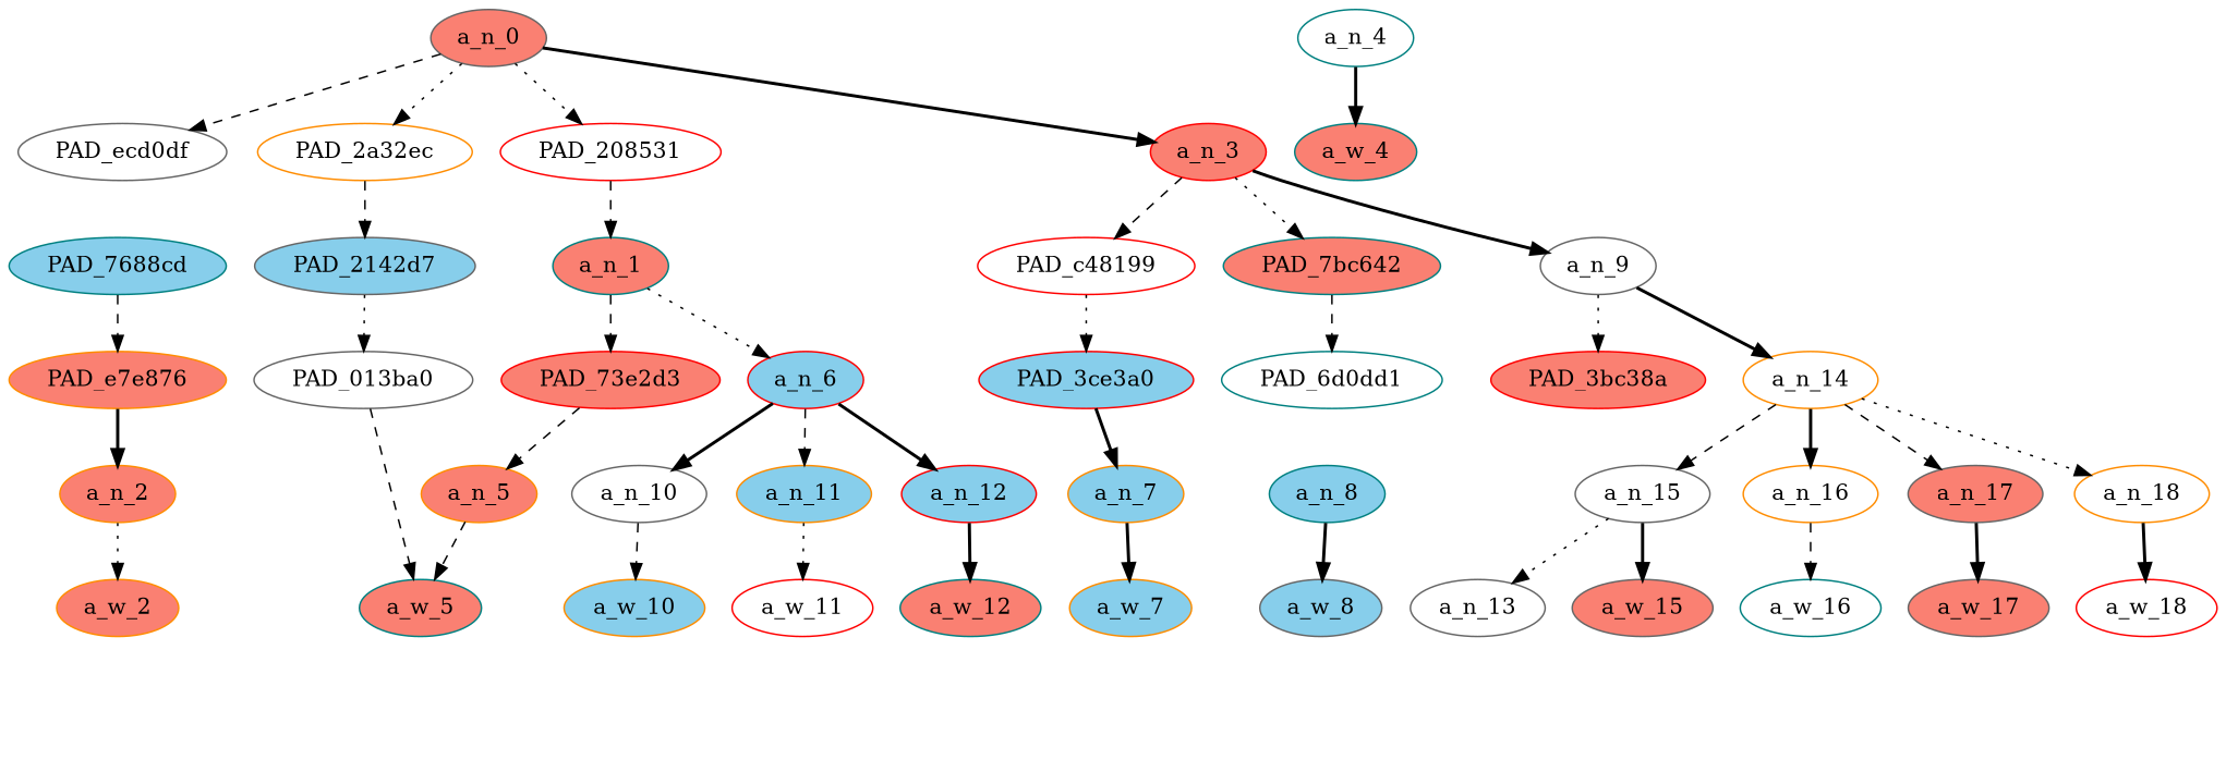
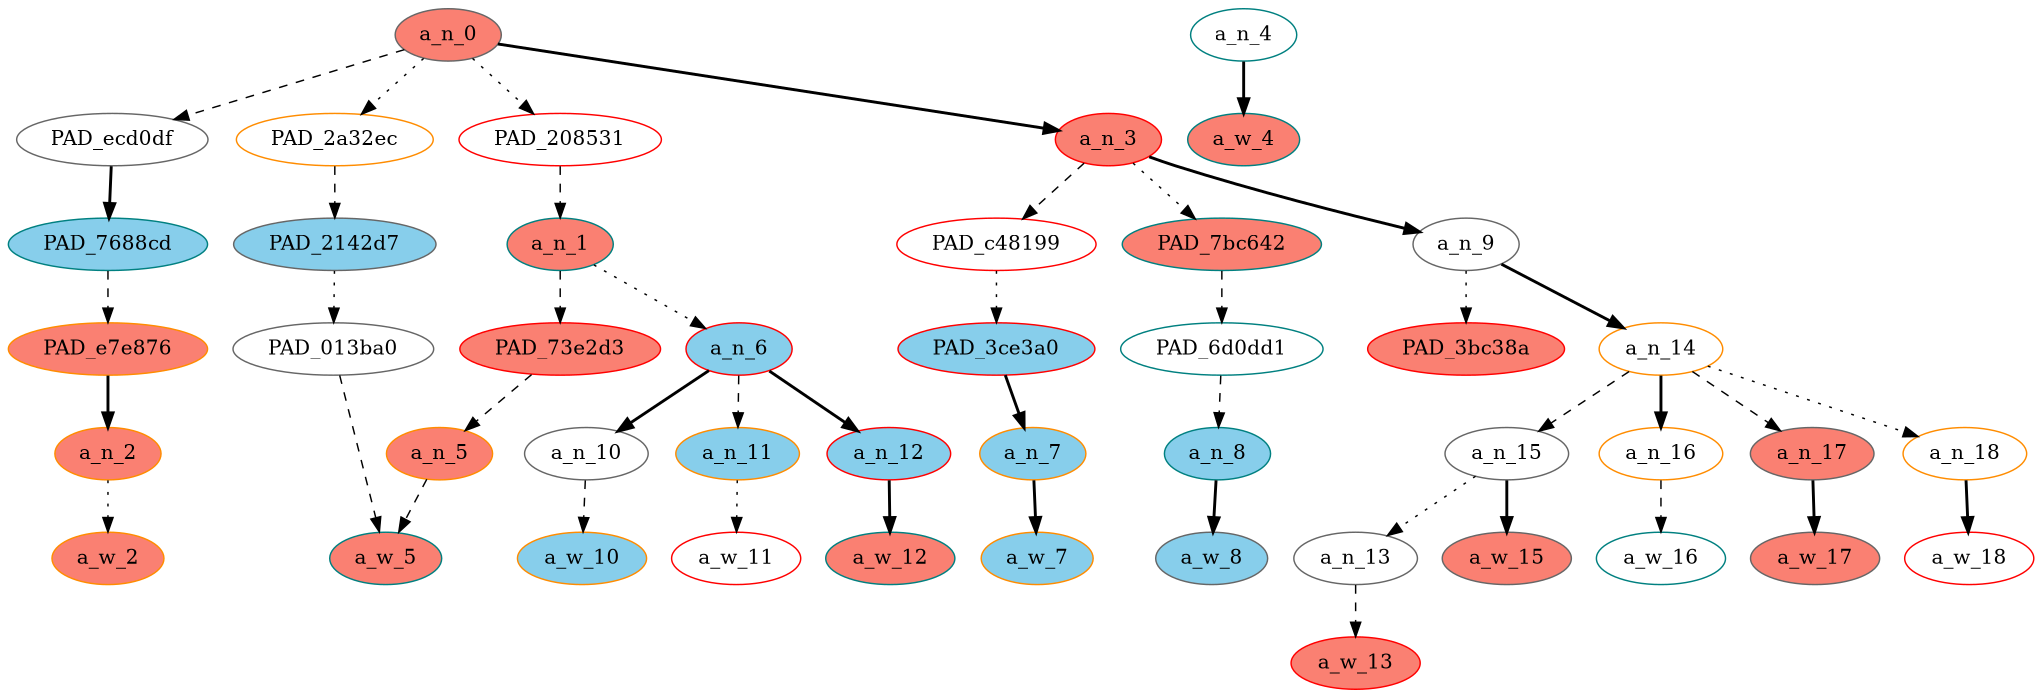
  strict digraph {
    node [color=gray40 div_dir=1 fillcolor=salmon index=0 level=1 style=filled text_span="[4]" value=0.04844736]
    edge [style=dashed]
    a_n_0 [level=5 text_span="[0, 1, 2, 3, 4, 5, 6, 7, 8, 9, 10, 11, 12]" value=1.00000003]
    PAD_ecd0df [fillcolor=white index=1 level=4]
    PAD_2a32ec [color=darkorange fillcolor=white index=3 level=4 text_span="[12]" value=0.06319839]
    PAD_208531 [color=red fillcolor=white level=4 text_span="[0, 1, 2, 3]" value=0.32307864]
    a_n_3 [color=red index=2 level=4 text_span="[5, 6, 7, 8, 9, 10, 11]" value=0.56492416]
    PAD_7688cd [color=teal fillcolor=skyblue index=1 level=3]
    PAD_2142d7 [fillcolor=skyblue index=5 level=3 text_span="[12]" value=0.06319839]
    a_n_1 [color=teal level=3 text_span="[0, 1, 2, 3]" value=0.32307864]
    PAD_c48199 [color=red fillcolor=white index=2 level=3 text_span="[5]" value=0.03574497]
    PAD_7bc642 [color=teal index=3 level=3 text_span="[6]" value=0.04124368]
    a_n_9 [div_dir=-1 fillcolor=white index=4 level=3 text_span="[7, 8, 9, 10, 11]" value=0.48783818]
    PAD_e7e876 [color=darkorange index=2 level=2]
    PAD_013ba0 [fillcolor=white index=7 level=2 text_span="[12]" value=0.06319839]
    PAD_73e2d3 [color=red level=2 text_span="[0]" value=0.04489965]
    a_n_6 [color=red fillcolor=skyblue index=1 level=2 text_span="[1, 2, 3]" value=0.27792101]
    PAD_3ce3a0 [color=red fillcolor=skyblue index=3 level=2 text_span="[5]" value=0.03574497]
    PAD_6d0dd1 [color=teal fillcolor=white index=4 level=2 text_span="[6]" value=0.04124368]
    PAD_3bc38a [color=red index=5 level=2 text_span="[7]" value=0.04459374]
    a_n_14 [color=darkorange div_dir=-1 fillcolor=white index=6 level=2 text_span="[8, 9, 10, 11]" value=0.44318017]
    a_n_2 [color=darkorange index=4]
    a_w_2 [color=darkorange div_dir=0 index=4 level=0 value=you]
    a_w_5 [color=teal div_dir=0 level=0 text_span="[0]" value=in]
    a_n_4 [color=teal fillcolor=white index=12 text_span="[12]" value=0.06319839]
    a_w_4 [color=teal div_dir=0 index=12 level=0 text_span="[12]" value="🤗"]
    a_n_5 [color=darkorange text_span="[0]" value=0.04489965]
    a_n_10 [fillcolor=white index=1 text_span="[1]" value=0.05102703]
    a_n_11 [color=darkorange fillcolor=skyblue index=2 text_span="[2]" value=0.09275248]
    a_n_12 [color=red fillcolor=skyblue index=3 text_span="[3]" value=0.13389083]
    a_w_10 [color=darkorange div_dir=0 fillcolor=skyblue index=1 level=0 text_span="[1]" value=every]
    a_w_11 [color=red div_dir=0 fillcolor=white index=2 level=0 text_span="[2]" value=female]
    a_w_12 [color=teal div_dir=0 index=3 level=0 text_span="[3]" value=bestie]
    a_n_7 [color=darkorange fillcolor=skyblue index=5 text_span="[5]" value=0.03574497]
    a_n_8 [color=teal fillcolor=skyblue index=6 text_span="[6]" value=0.04124368]
    a_n_15 [fillcolor=white index=8 text_span="[8]" value=0.05168516]
    a_n_16 [color=darkorange div_dir=-1 fillcolor=white index=9 text_span="[9]" value=0.16343611]
    a_n_17 [index=10 text_span="[10]" value=0.09796138]
    a_n_18 [color=darkorange div_dir=-1 fillcolor=white index=11 text_span="[11]" value=0.12987154]
    a_w_7 [color=darkorange div_dir=0 fillcolor=skyblue index=5 level=0 text_span="[5]" value=will]
    a_w_8 [div_dir=0 fillcolor=skyblue index=6 level=0 text_span="[6]" value=always]
    a_n_13 [fillcolor=white index=7 text_span="[7]" value=0.04459374]
+   a_w_13 [color=red div_dir=0 index=7 level=0 text_span="[7]" value=find]
    a_w_15 [div_dir=0 index=8 level=0 text_span="[8]" value=one]
    a_w_16 [color=teal div_dir=0 fillcolor=white index=9 level=0 text_span="[9]" value=lesbian]
    a_w_17 [div_dir=0 index=10 level=0 text_span="[10]" value="😊"]
    a_w_18 [color=red div_dir=0 fillcolor=white index=11 level=0 text_span="[11]" value="😋"]
    a_n_0 -> PAD_ecd0df
    a_n_0 -> PAD_2a32ec [style=dotted]
    a_n_0 -> PAD_208531 [style=dotted]
    a_n_0 -> a_n_3 [style=bold]
+   PAD_ecd0df -> PAD_7688cd [style=bold]
    PAD_2a32ec -> PAD_2142d7
    PAD_208531 -> a_n_1
    a_n_3 -> PAD_c48199
    a_n_3 -> PAD_7bc642 [style=dotted]
    a_n_3 -> a_n_9 [style=bold]
    PAD_7688cd -> PAD_e7e876
    PAD_2142d7 -> PAD_013ba0 [style=dotted]
    a_n_1 -> PAD_73e2d3
    a_n_1 -> a_n_6 [style=dotted]
    PAD_c48199 -> PAD_3ce3a0 [style=dotted]
    PAD_7bc642 -> PAD_6d0dd1
    a_n_9 -> PAD_3bc38a [style=dotted]
    a_n_9 -> a_n_14 [style=bold]
    PAD_e7e876 -> a_n_2 [style=bold]
    PAD_013ba0 -> a_w_5
    PAD_73e2d3 -> a_n_5
    a_n_6 -> a_n_10 [style=bold]
    a_n_6 -> a_n_11
    a_n_6 -> a_n_12 [style=bold]
    PAD_3ce3a0 -> a_n_7 [style=bold]
+   PAD_6d0dd1 -> a_n_8
    a_n_14 -> a_n_15
    a_n_14 -> a_n_16 [style=bold]
    a_n_14 -> a_n_17
    a_n_14 -> a_n_18 [style=dotted]
    a_n_2 -> a_w_2 [style=dotted]
    a_n_4 -> a_w_4 [style=bold]
    a_n_5 -> a_w_5
    a_n_10 -> a_w_10
    a_n_11 -> a_w_11 [style=dotted]
    a_n_12 -> a_w_12 [style=bold]
    a_n_7 -> a_w_7 [style=bold]
    a_n_8 -> a_w_8 [style=bold]
    a_n_15 -> a_n_13 [style=dotted]
    a_n_15 -> a_w_15 [style=bold]
    a_n_16 -> a_w_16
    a_n_17 -> a_w_17 [style=bold]
    a_n_18 -> a_w_18 [style=bold]
+   a_n_13 -> a_w_13
  }
